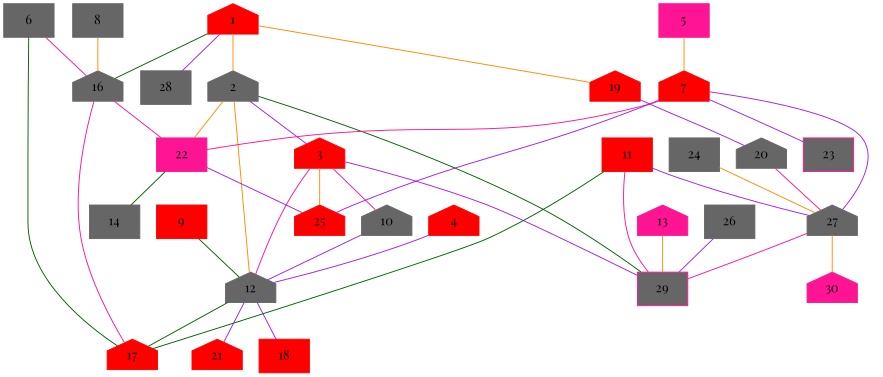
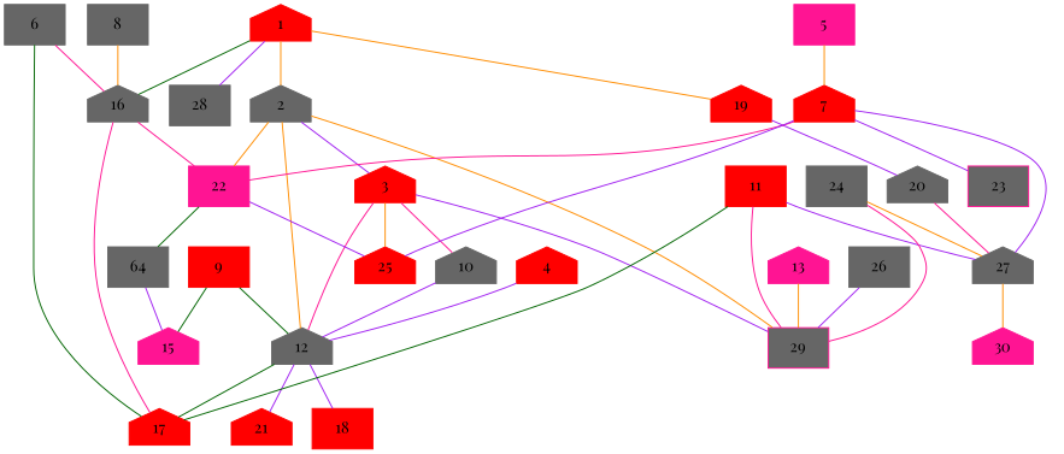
  graph {
    fontname="Playfair Display"
    node [color=gray40 fontname="Playfair Display" shape=house style=filled]
    edge [color=purple fontname="Playfair Display" weight=1.0]
    1 [color=red]
    2
    16
    19 [color=red]
    28 [shape=box]
    3 [color=red]
    12
    22 [color=deeppink shape=box]
    29 [color=deeppink fillcolor=gray40 shape=box]
    17 [color=red]
    20
    10
    25 [color=red]
    18 [color=red shape=box]
    21 [color=red]
-   14 [shape=box]
+   14 [shape=box label=64]
    4 [color=red]
    5 [color=deeppink shape=box]
    7 [color=red]
    23 [color=deeppink fillcolor=gray40 shape=box]
    27
    6 [shape=box]
    30 [color=deeppink]
    8 [shape=box]
    9 [color=red shape=box]
+   15 [color=deeppink]
    11 [color=red shape=box]
    13 [color=deeppink]
    24 [shape=box]
    26 [shape=box]
    1 -- 2 [color=darkorange weight=2.0]
    1 -- 16 [color=darkgreen]
    1 -- 19 [color=darkorange]
    1 -- 28
    2 -- 3
    2 -- 12 [color=darkorange]
    2 -- 22 [color=darkorange weight=2.0]
-   2 -- 29 [color=darkgreen]
+   2 -- 29 [color=darkorange]
    16 -- 22 [color=deeppink]
    16 -- 17 [color=deeppink]
    19 -- 20
    3 -- 12 [color=deeppink]
    3 -- 29
    3 -- 10 [color=deeppink]
    3 -- 25 [color=darkorange]
    12 -- 17 [color=darkgreen]
    12 -- 18
    12 -- 21
    22 -- 25
    22 -- 14 [color=darkgreen]
    20 -- 27 [color=deeppink]
    10 -- 12
+   14 -- 15
    4 -- 12
    5 -- 7 [color=darkorange]
    7 -- 22 [color=deeppink]
    7 -- 25
    7 -- 23
    7 -- 27
-   27 -- 29 [color=deeppink]
+   24 -- 29 [color=deeppink]
    27 -- 30 [color=darkorange]
    6 -- 16 [color=deeppink]
    6 -- 17 [color=darkgreen]
    8 -- 16 [color=darkorange]
    9 -- 12 [color=darkgreen]
+   9 -- 15 [color=darkgreen]
    11 -- 29 [color=deeppink]
    11 -- 17 [color=darkgreen]
    11 -- 27
    13 -- 29 [color=darkorange]
    24 -- 27 [color=darkorange]
    26 -- 29
  }
